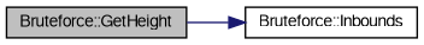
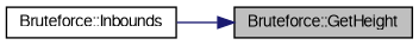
  digraph {
    rankdir=LR
    node [color=black fontname=FreeSans fontsize=10 shape=record]
    n1 [fillcolor=grey75 fontcolor=black height=0.2 label="Bruteforce::GetHeight" style=filled width=0.4]
    n2 [height=0.2 label="Bruteforce::Inbounds" width=0.4]
-   n1 -> n2 [color=midnightblue fontname=FreeSans fontsize=10 labelfontname=FreeSans labelfontsize=10 style=solid]
+   n2 -> n1 [color=midnightblue fontname=FreeSans fontsize=10 labelfontname=FreeSans labelfontsize=10 style=solid]
  }
